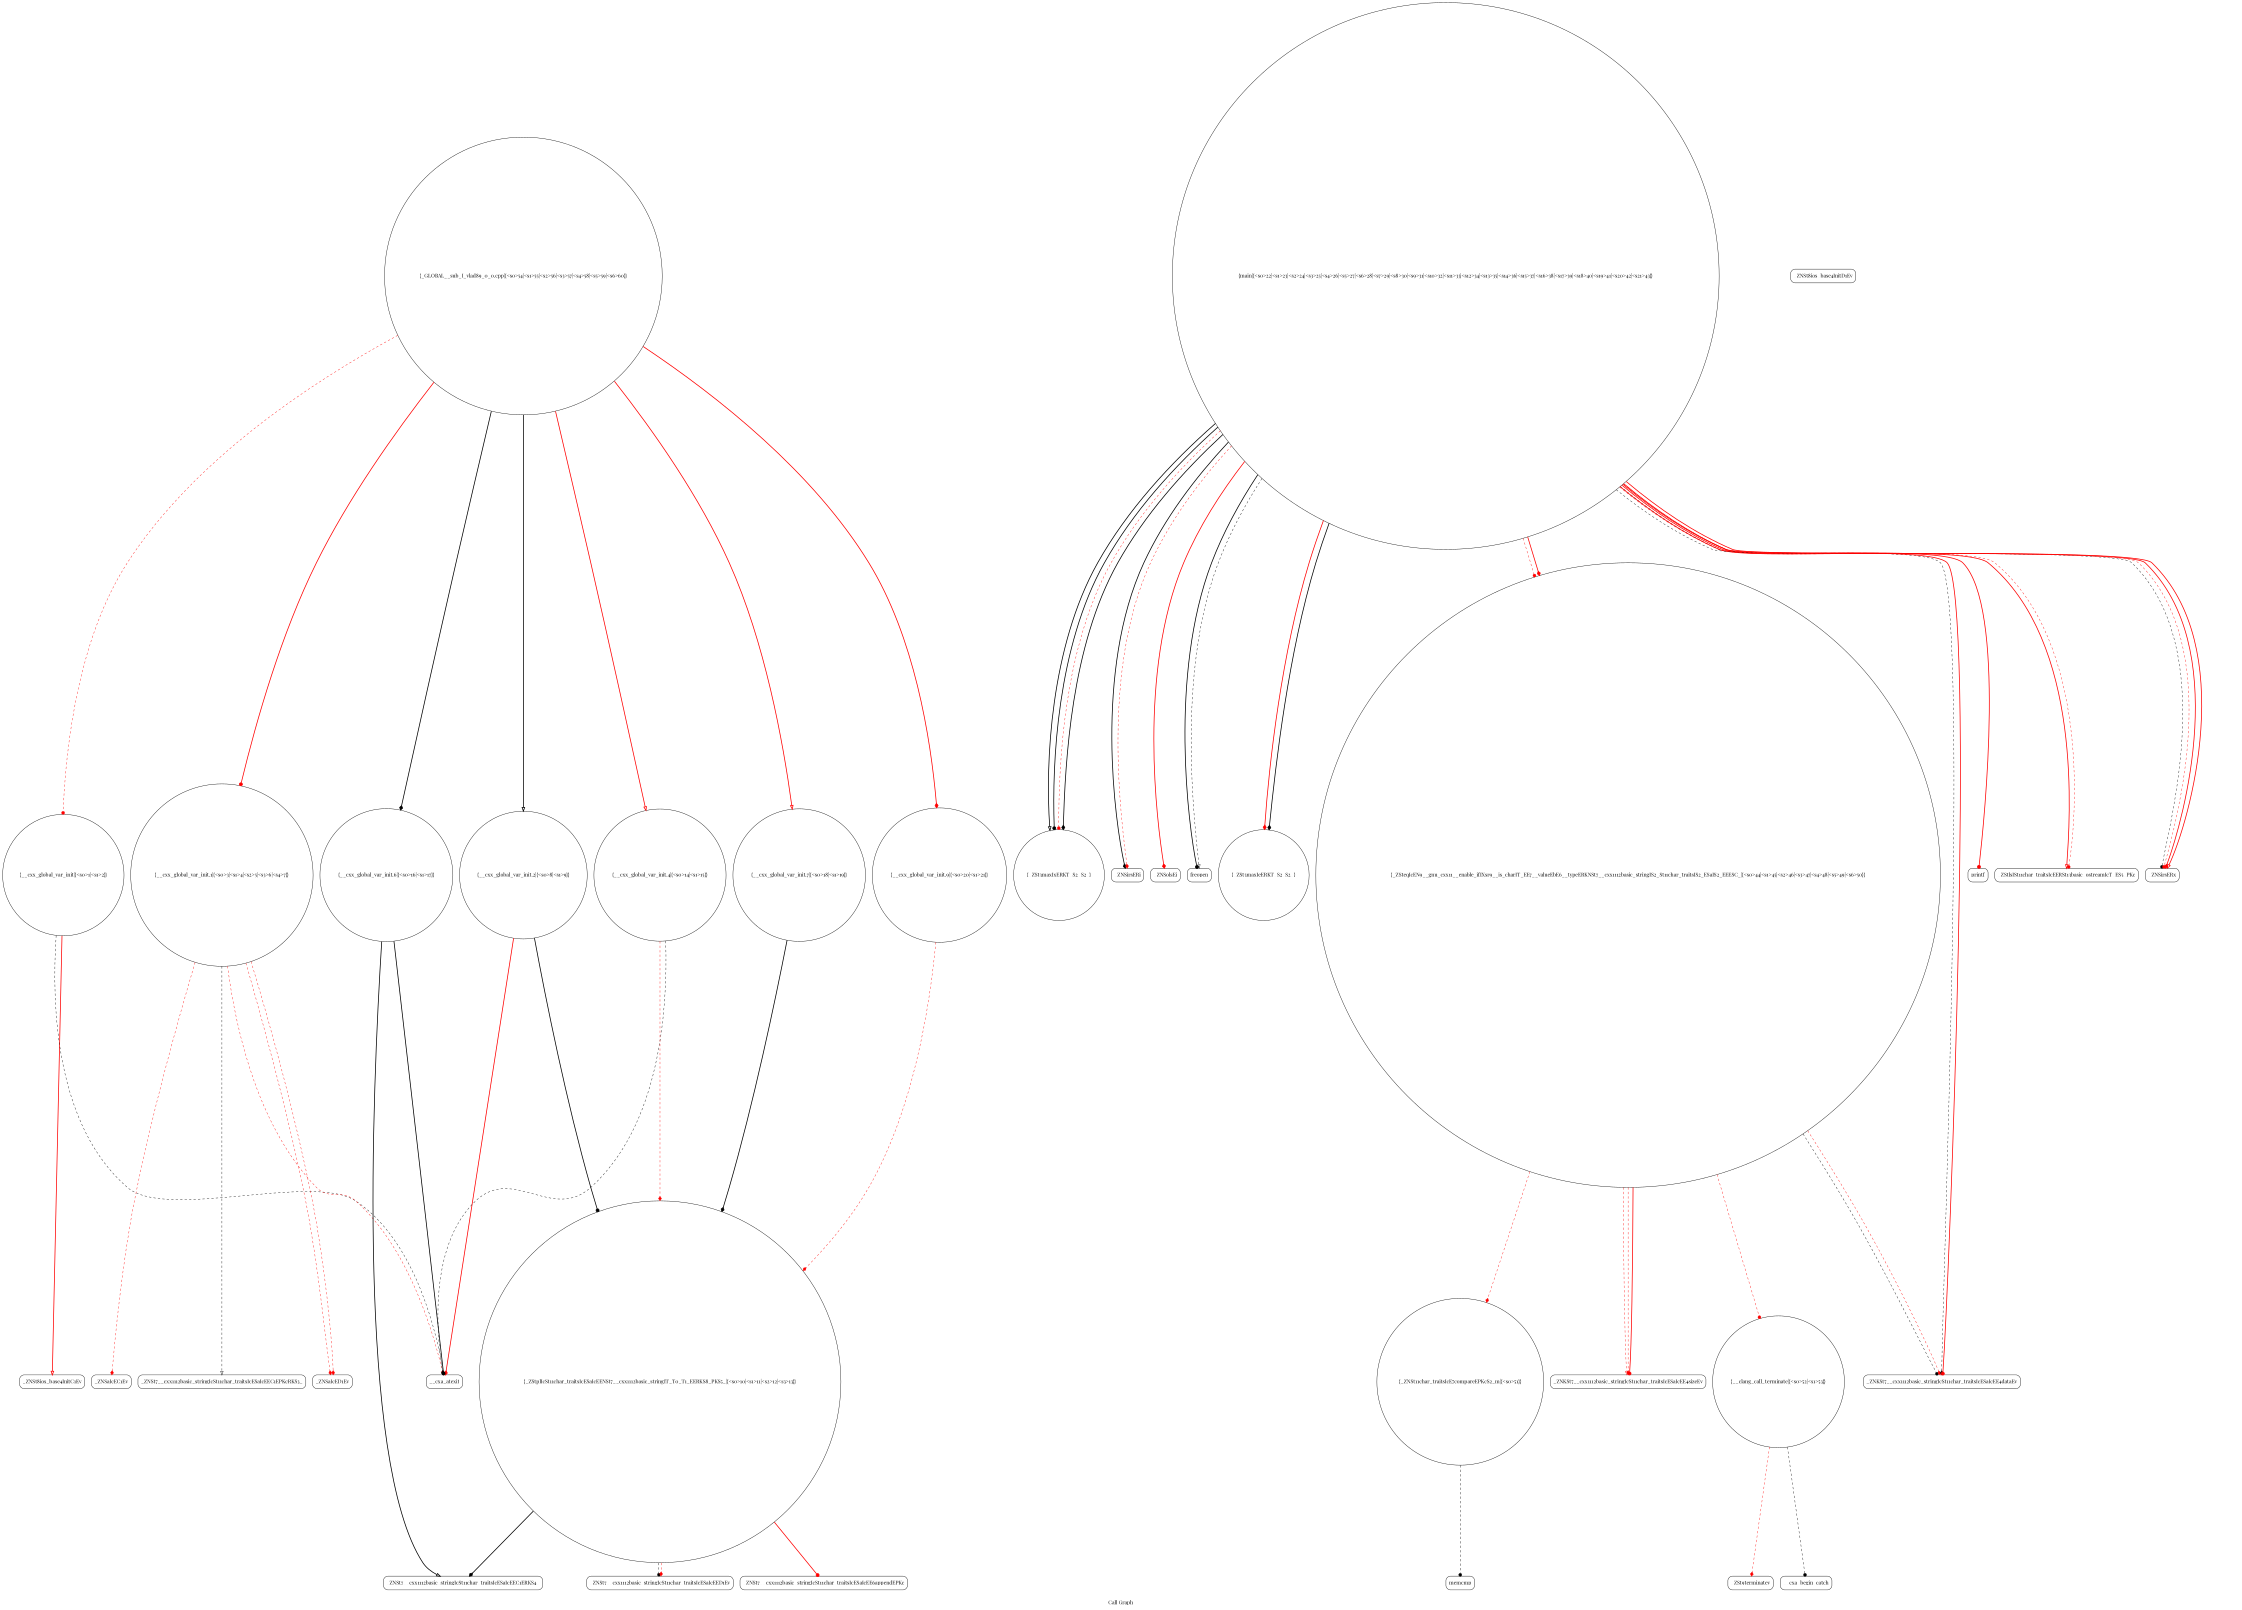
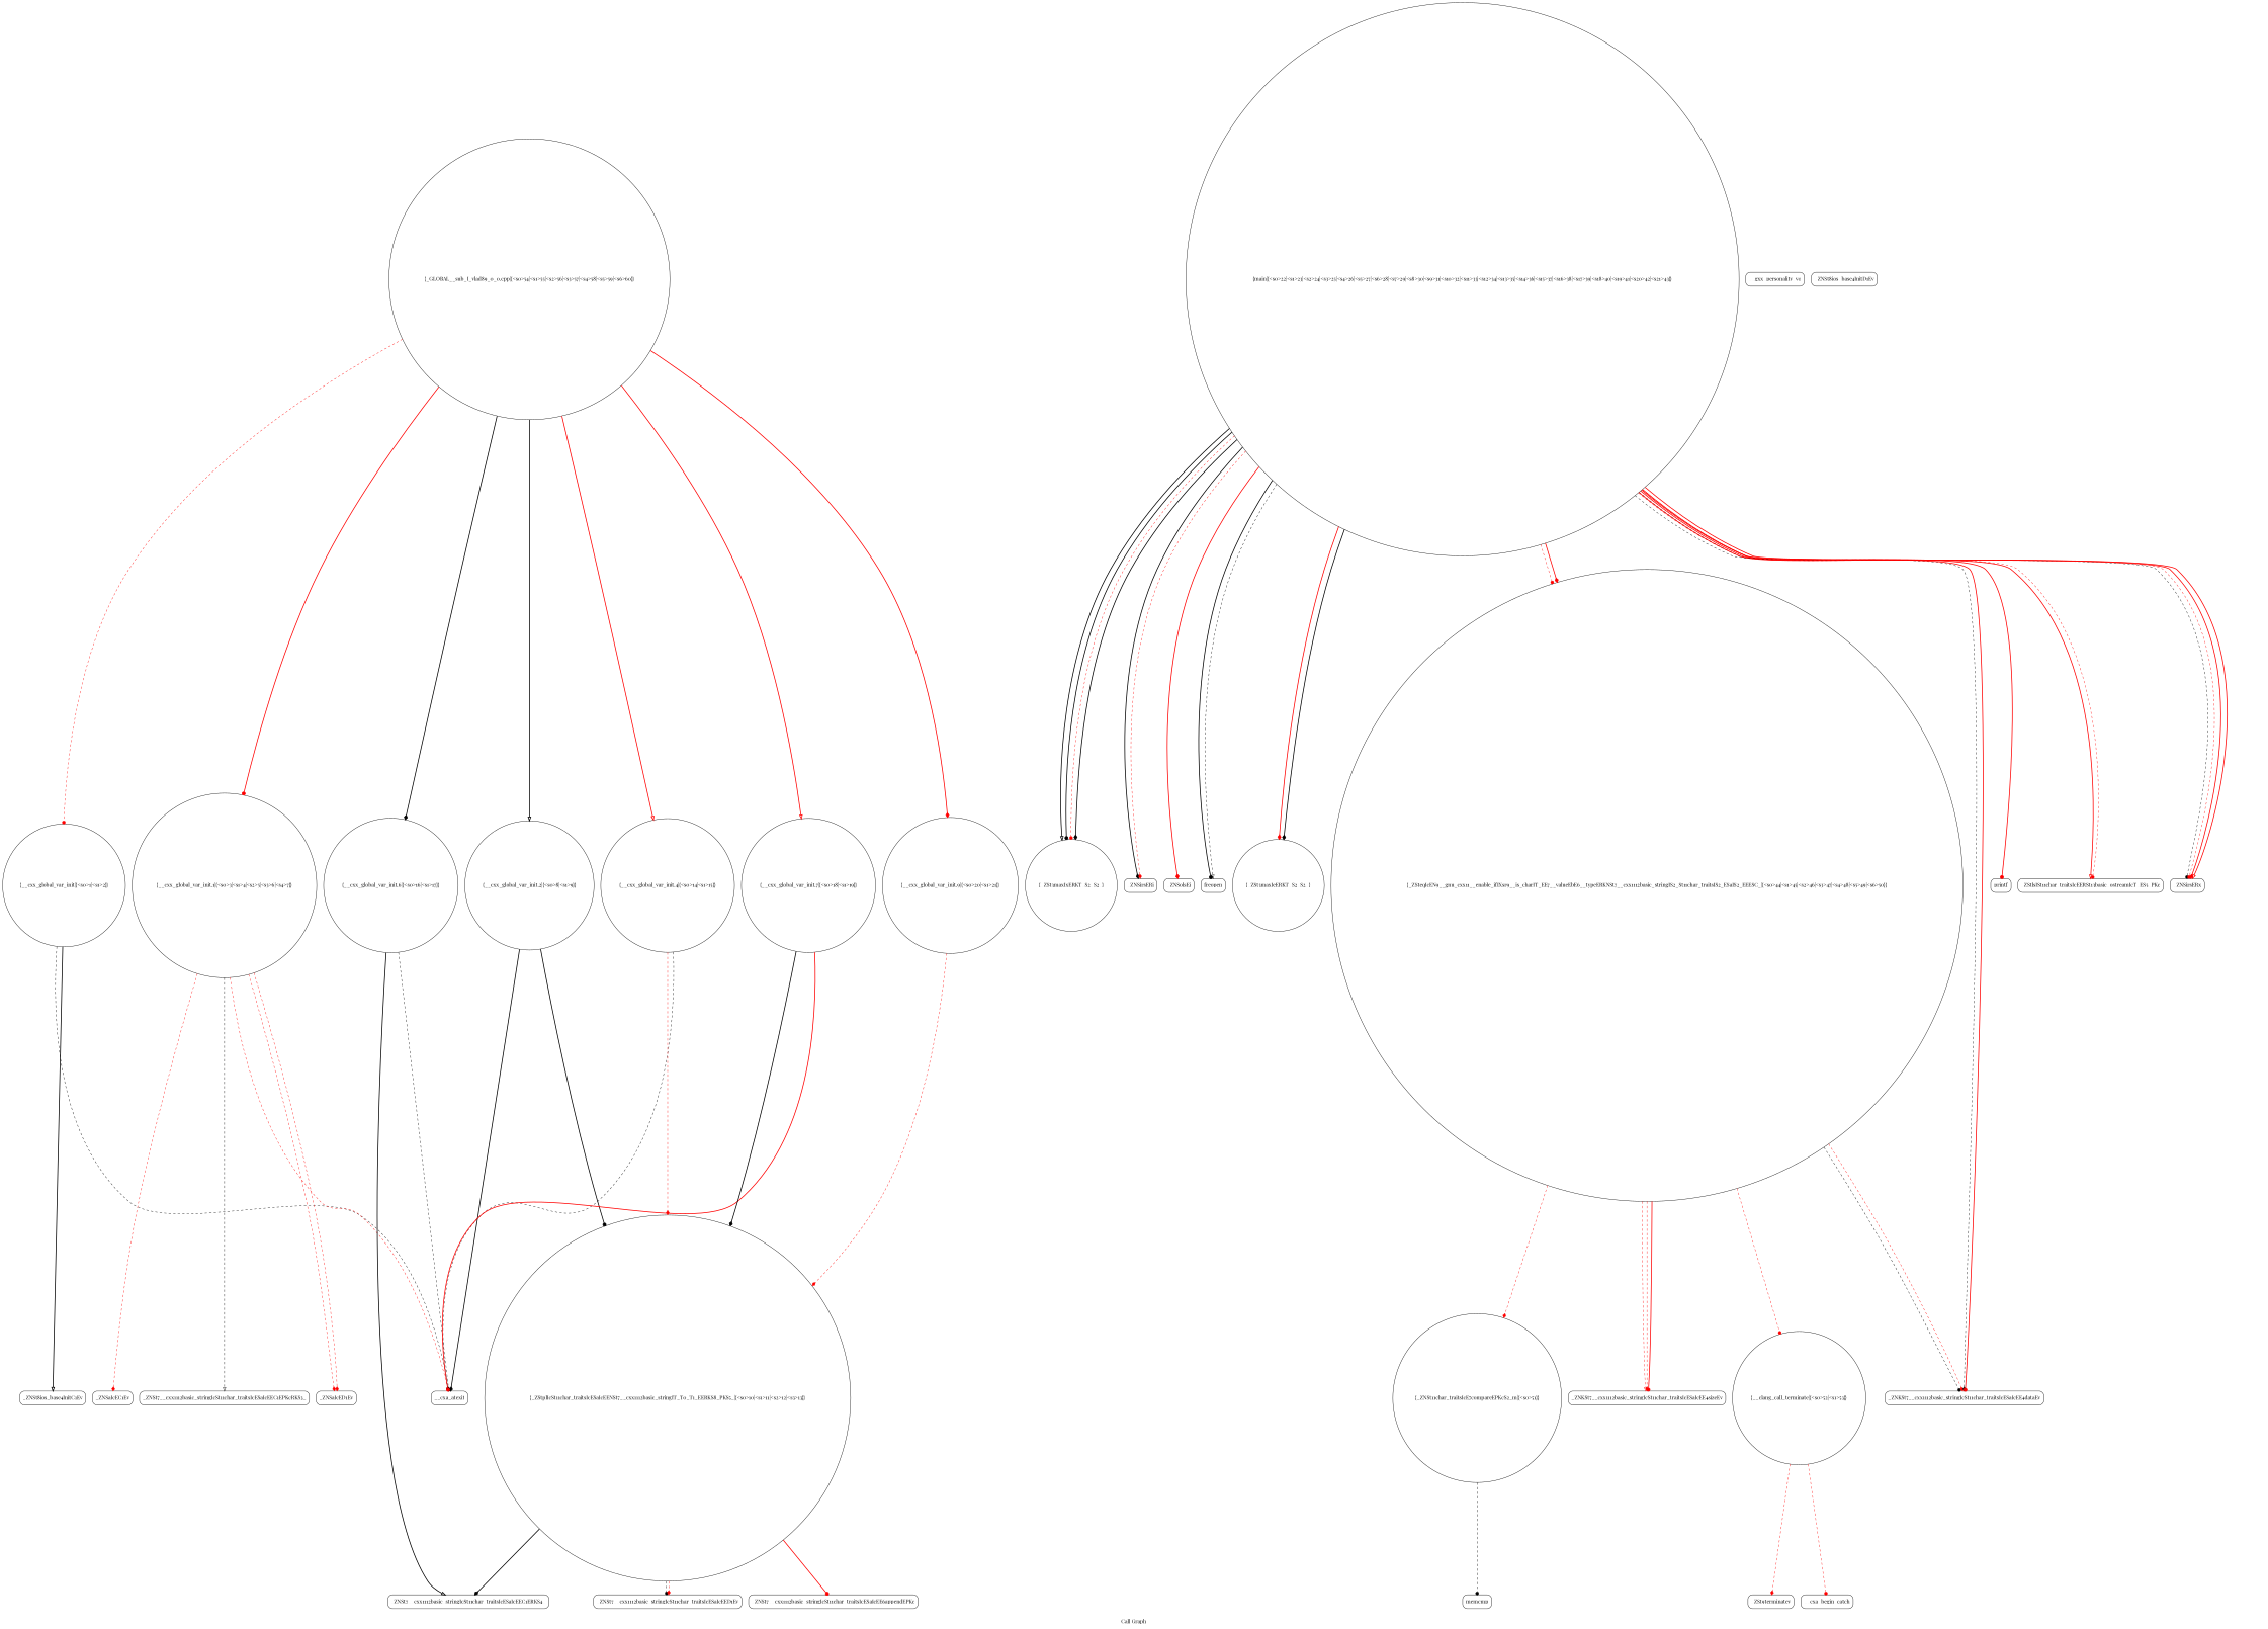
  digraph {
    fontname="Playfair Display"
    label="Call Graph"
    node [fontname="Playfair Display" shape=Mrecord]
    edge [arrowhead=diamond color=red fontname="Playfair Display" style=bold tailport=s0]
    n1 [label="{__cxx_global_var_init|{<s0>1|<s1>2}}" shape=circle]
    n2 [label="{_ZNSt8ios_base4InitC1Ev}"]
    n3 [label="{__cxa_atexit}"]
    n4 [label="{_ZSt3maxIxERKT_S2_S2_}" shape=circle]
+   n5 [label="{__gxx_personality_v0}"]
    n6 [label="{_ZSt9terminatev}"]
    n7 [label="{_ZNSt7__cxx1112basic_stringIcSt11char_traitsIcESaIcEEC1ERKS4_}"]
    n8 [label="{_ZNSirsERi}"]
    n9 [label="{_ZNSt8ios_base4InitD1Ev}"]
    n10 [label="{_ZNSt7__cxx1112basic_stringIcSt11char_traitsIcESaIcEE6appendEPKc}"]
    n11 [label="{_ZNSt7__cxx1112basic_stringIcSt11char_traitsIcESaIcEED1Ev}"]
    n12 [label="{_GLOBAL__sub_I_vlad89_0_0.cpp|{<s0>54|<s1>55|<s2>56|<s3>57|<s4>58|<s5>59|<s6>60}}" shape=circle]
    n13 [label="{__cxx_global_var_init.1|{<s0>3|<s1>4|<s2>5|<s3>6|<s4>7}}" shape=circle]
    n14 [label="{__cxx_global_var_init.2|{<s0>8|<s1>9}}" shape=circle]
    n15 [label="{__cxx_global_var_init.4|{<s0>14|<s1>15}}" shape=circle]
    n16 [label="{__cxx_global_var_init.6|{<s0>16|<s1>17}}" shape=circle]
    n17 [label="{__cxx_global_var_init.7|{<s0>18|<s1>19}}" shape=circle]
    n18 [label="{__cxx_global_var_init.9|{<s0>20|<s1>21}}" shape=circle]
    n19 [label="{_ZNSaIcEC1Ev}"]
    n20 [label="{_ZNSt7__cxx1112basic_stringIcSt11char_traitsIcESaIcEEC1EPKcRKS3_}"]
    n21 [label="{_ZNSaIcED1Ev}"]
    n22 [label="{_ZStplIcSt11char_traitsIcESaIcEENSt7__cxx1112basic_stringIT_T0_T1_EERKS8_PKS5_|{<s0>10|<s1>11|<s2>12|<s3>13}}" shape=circle]
    n23 [label="{_ZNSolsEi}"]
    n24 [label="{_ZNSt11char_traitsIcE7compareEPKcS2_m|{<s0>51}}" shape=circle]
    n25 [label="{memcmp}"]
    n26 [label="{freopen}"]
    n27 [label="{_ZSt3maxIeERKT_S2_S2_}" shape=circle]
    n28 [label="{__cxa_begin_catch}"]
    n29 [label="{_ZSteqIcEN9__gnu_cxx11__enable_ifIXsr9__is_charIT_EE7__valueEbE6__typeERKNSt7__cxx1112basic_stringIS2_St11char_traitsIS2_ESaIS2_EEESC_|{<s0>44|<s1>45|<s2>46|<s3>47|<s4>48|<s5>49|<s6>50}}" shape=circle]
    n30 [label="{_ZNKSt7__cxx1112basic_stringIcSt11char_traitsIcESaIcEE4sizeEv}"]
    n31 [label="{_ZNKSt7__cxx1112basic_stringIcSt11char_traitsIcESaIcEE4dataEv}"]
    n32 [label="{__clang_call_terminate|{<s0>52|<s1>53}}" shape=circle]
    n33 [label="{printf}"]
    n34 [label="{_ZStlsISt11char_traitsIcEERSt13basic_ostreamIcT_ES5_PKc}"]
    n35 [label="{main|{<s0>22|<s1>23|<s2>24|<s3>25|<s4>26|<s5>27|<s6>28|<s7>29|<s8>30|<s9>31|<s10>32|<s11>33|<s12>34|<s13>35|<s14>36|<s15>37|<s16>38|<s17>39|<s18>40|<s19>41|<s20>42|<s21>43}}" shape=circle]
    n36 [label="{_ZNSirsERx}"]
-   n1 -> n2 [arrowhead=onormal]
+   n1 -> n2 [arrowhead=onormal color=black]
    n1 -> n3 [color=black style=dashed tailport=s1]
    n12 -> n1 [arrowhead=dot style=dashed]
    n12 -> n13 [arrowhead=dot tailport=s1]
    n12 -> n14 [arrowhead=onormal color=black tailport=s2]
    n12 -> n15 [arrowhead=onormal tailport=s3]
    n12 -> n16 [color=black tailport=s4]
    n12 -> n17 [arrowhead=onormal tailport=s5]
    n12 -> n18 [tailport=s6]
    n13 -> n3 [arrowhead=onormal style=dashed tailport=s3]
    n13 -> n19 [style=dashed]
    n13 -> n20 [arrowhead=onormal color=black style=dashed tailport=s1]
    n13 -> n21 [style=dashed tailport=s2]
    n13 -> n21 [style=dashed tailport=s4]
-   n14 -> n3 [tailport=s1]
+   n14 -> n3 [color=black tailport=s1]
    n14 -> n22 [arrowhead=dot color=black]
    n15 -> n3 [color=black style=dashed tailport=s1]
    n15 -> n22 [style=dashed]
-   n16 -> n3 [arrowhead=dot color=black tailport=s1]
+   n16 -> n3 [arrowhead=dot color=black style=dashed tailport=s1]
    n16 -> n7 [arrowhead=onormal color=black]
+   n17 -> n3 [arrowhead=dot tailport=s1]
    n17 -> n22 [color=black]
    n18 -> n22 [style=dashed]
    n22 -> n7 [color=black]
    n22 -> n10 [arrowhead=dot tailport=s1]
    n22 -> n11 [arrowhead=dot color=black style=dashed tailport=s2]
    n22 -> n11 [style=dashed tailport=s3]
    n24 -> n25 [arrowhead=dot color=black style=dashed]
    n29 -> n24 [style=dashed tailport=s5]
    n29 -> n30 [arrowhead=onormal style=dashed]
    n29 -> n30 [style=dashed tailport=s1]
    n29 -> n30 [arrowhead=dot tailport=s4]
    n29 -> n31 [arrowhead=dot color=black style=dashed tailport=s2]
    n29 -> n31 [style=dashed tailport=s3]
    n29 -> n32 [arrowhead=dot style=dashed tailport=s6]
    n32 -> n6 [style=dashed tailport=s1]
-   n32 -> n28 [arrowhead=dot color=black style=dashed]
+   n32 -> n28 [arrowhead=dot style=dashed]
    n35 -> n4 [arrowhead=onormal color=black tailport=s15]
    n35 -> n4 [arrowhead=dot color=black tailport=s16]
    n35 -> n4 [arrowhead=dot style=dashed tailport=s18]
    n35 -> n4 [color=black tailport=s19]
    n35 -> n8 [color=black tailport=s6]
    n35 -> n8 [style=dashed tailport=s10]
    n35 -> n23 [tailport=s8]
    n35 -> n26 [arrowhead=dot color=black tailport=s1]
    n35 -> n26 [arrowhead=onormal color=black style=dashed tailport=s5]
    n35 -> n27 [tailport=s17]
    n35 -> n27 [color=black tailport=s20]
    n35 -> n29 [arrowhead=dot style=dashed tailport=s2]
    n35 -> n29 [tailport=s3]
    n35 -> n31 [color=black style=dashed]
    n35 -> n31 [arrowhead=dot tailport=s4]
    n35 -> n33 [arrowhead=dot tailport=s21]
    n35 -> n34 [arrowhead=onormal tailport=s7]
    n35 -> n34 [arrowhead=dot style=dashed tailport=s9]
    n35 -> n36 [arrowhead=dot color=black style=dashed tailport=s11]
    n35 -> n36 [arrowhead=dot style=dashed tailport=s12]
    n35 -> n36 [tailport=s13]
    n35 -> n36 [arrowhead=onormal tailport=s14]
  }
